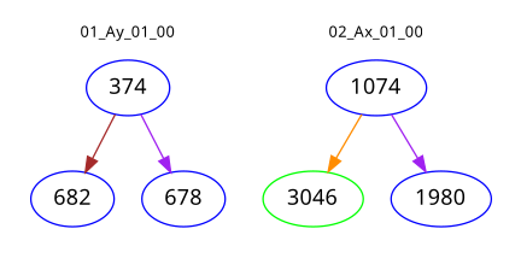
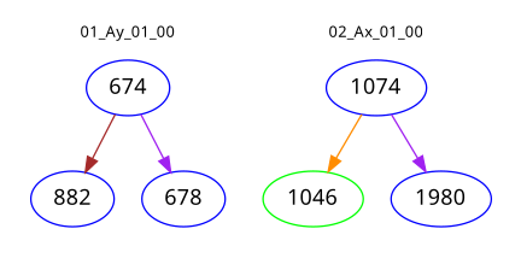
  digraph {
    fontname="Noto Sans"
    node [color=blue fontname="Noto Sans"]
    edge [color=purple fontname="Noto Sans"]
-   n1 [label=374]
-   n2 [label=682]
+   n1 [label=674]
+   n2 [label=882]
    n3 [label=678]
    n4 [label=1074]
-   n5 [color=green label=3046]
+   n5 [color=green label=1046]
    n6 [label=1980]
    subgraph cluster_1 {
      color=white
      fontsize=10
      label="01_Ay_01_00"
      n1
      n2
      n3
    }
    subgraph cluster_2 {
      color=white
      fontsize=10
      label="02_Ax_01_00"
      n4
      n5
      n6
    }
    n1 -> n2 [color=brown]
    n1 -> n3
    n4 -> n5 [color=darkorange]
    n4 -> n6
  }
